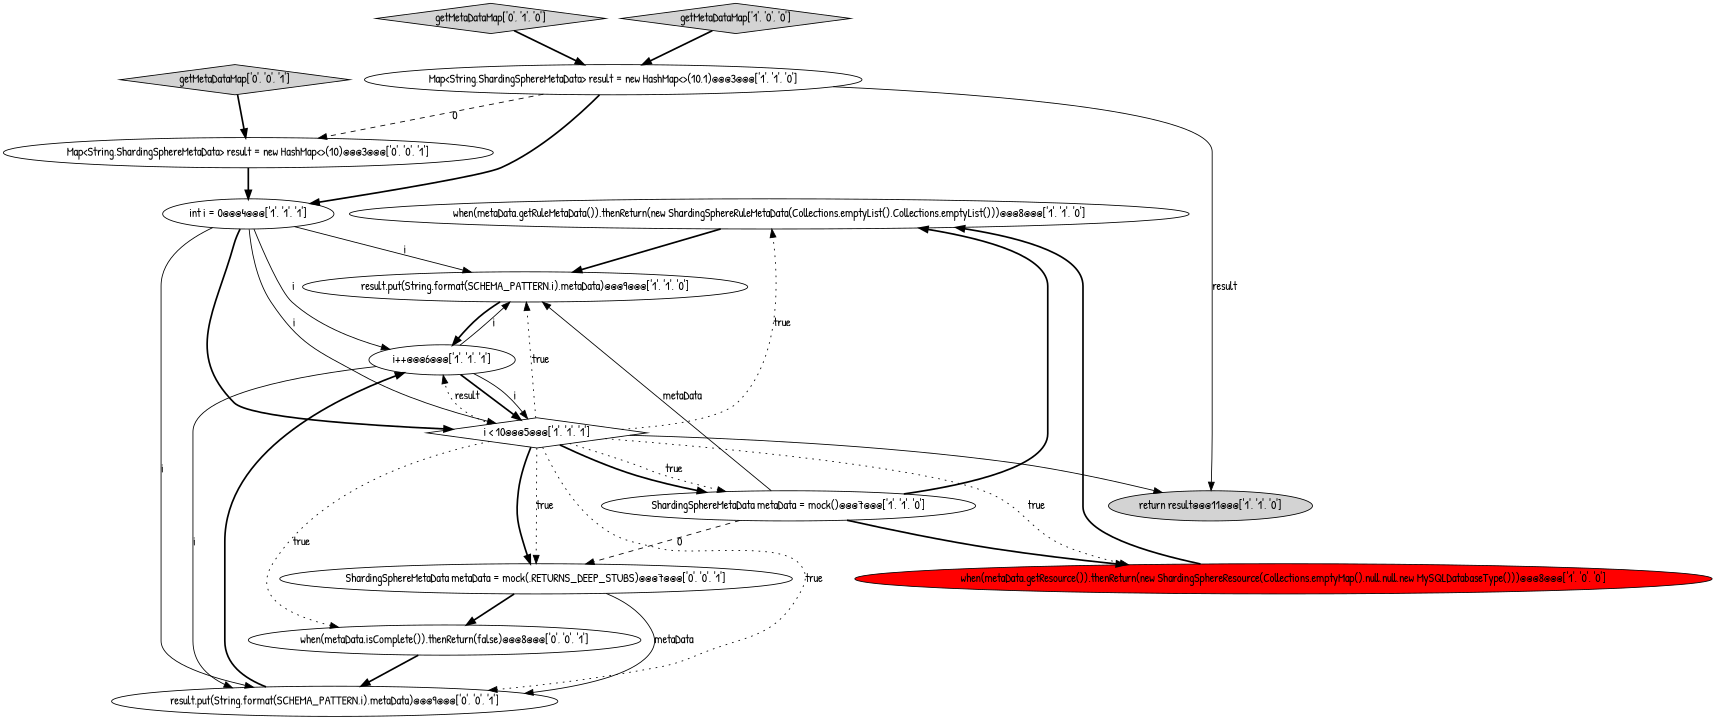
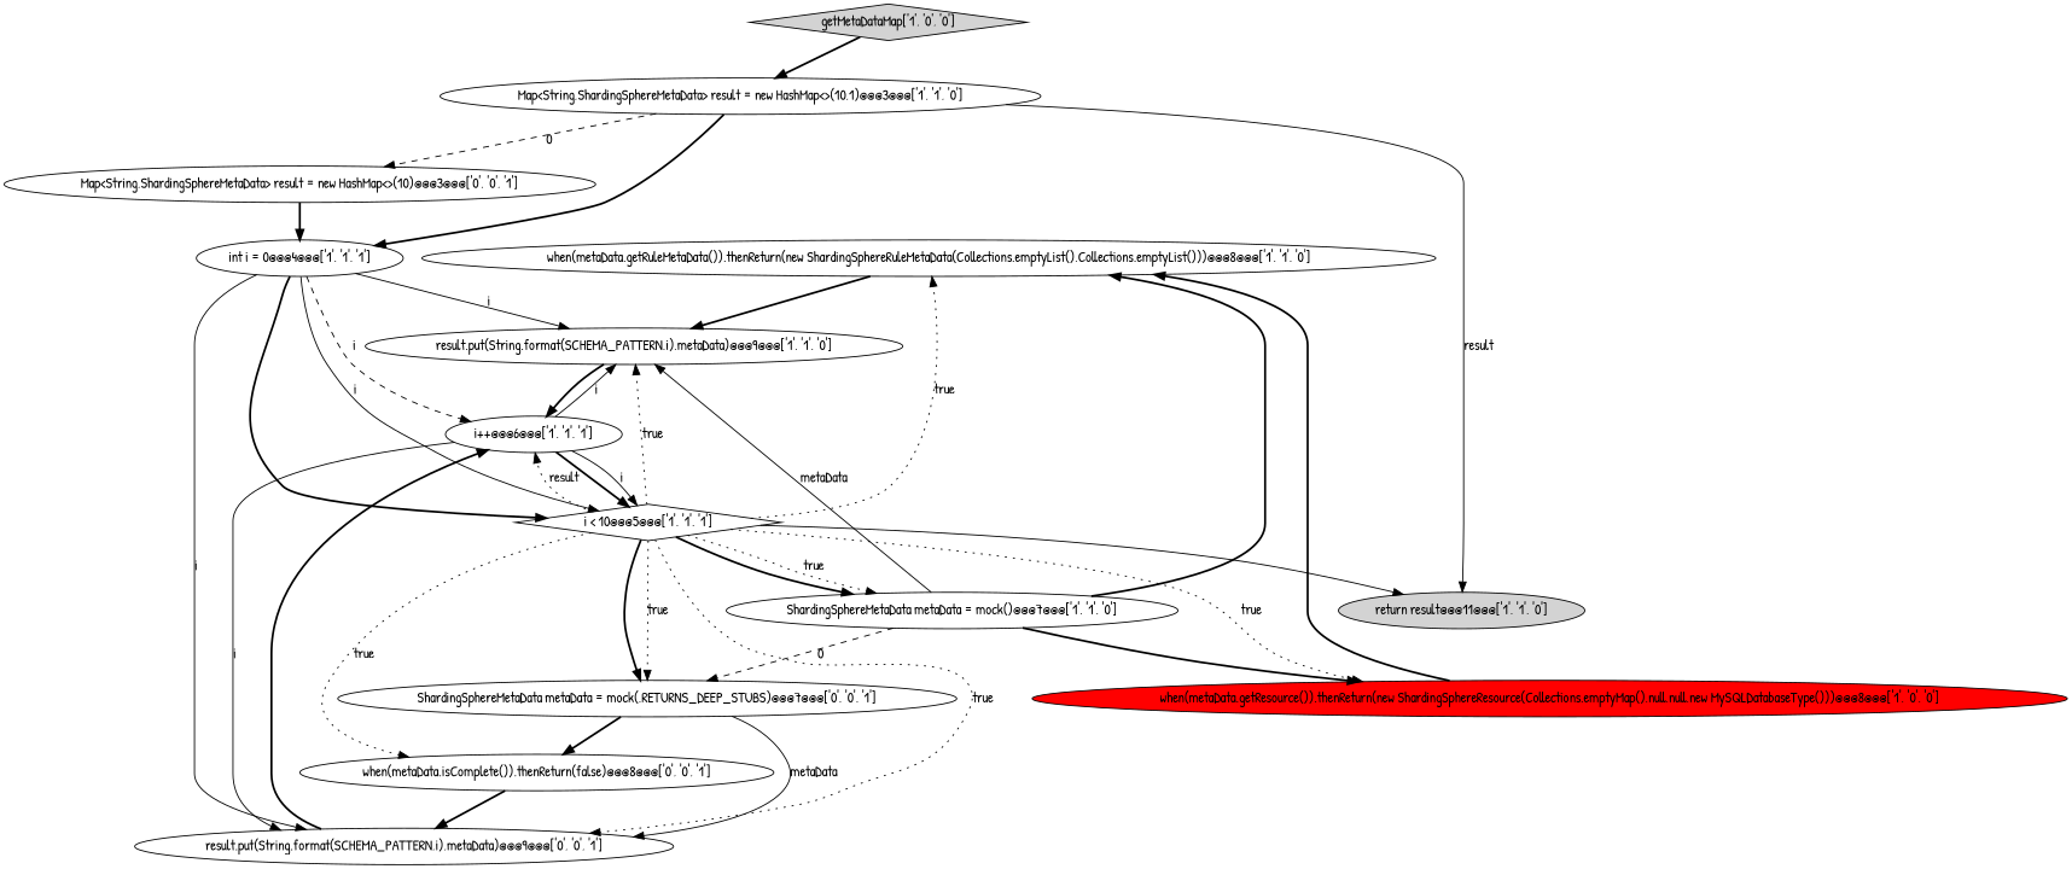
  digraph {
    fontname="Patrick Hand"
    node [fillcolor=white fontname="Patrick Hand" shape=ellipse style=filled]
    edge [fontname="Patrick Hand" style=bold]
    n1 [label="when(metaData.getRuleMetaData()).thenReturn(new ShardingSphereRuleMetaData(Collections.emptyList(),Collections.emptyList()))@@@8@@@['1', '1', '0']"]
    n2 [label="result.put(String.format(SCHEMA_PATTERN,i),metaData)@@@9@@@['1', '1', '0']"]
    n3 [label="i++@@@6@@@['1', '1', '1']"]
    n4 [fillcolor=lightgray label="return result@@@11@@@['1', '1', '0']"]
    n5 [label="result.put(String.format(SCHEMA_PATTERN,i),metaData)@@@9@@@['0', '0', '1']"]
    n6 [label="i < 10@@@5@@@['1', '1', '1']" shape=diamond]
    n7 [label="ShardingSphereMetaData metaData = mock()@@@7@@@['1', '1', '0']"]
    n8 [fillcolor=red label="when(metaData.getResource()).thenReturn(new ShardingSphereResource(Collections.emptyMap(),null,null,new MySQLDatabaseType()))@@@8@@@['1', '0', '0']"]
    n9 [label="ShardingSphereMetaData metaData = mock(,RETURNS_DEEP_STUBS)@@@7@@@['0', '0', '1']"]
    n10 [label="when(metaData.isComplete()).thenReturn(false)@@@8@@@['0', '0', '1']"]
-   n11 [fillcolor=lightgray label="getMetaDataMap['0', '1', '0']" shape=diamond]
    n12 [label="Map<String,ShardingSphereMetaData> result = new HashMap<>(10,1)@@@3@@@['1', '1', '0']"]
    n13 [label="int i = 0@@@4@@@['1', '1', '1']"]
    n14 [label="Map<String,ShardingSphereMetaData> result = new HashMap<>(10)@@@3@@@['0', '0', '1']"]
    n15 [fillcolor=lightgray label="getMetaDataMap['1', '0', '0']" shape=diamond]
-   n16 [fillcolor=lightgray label="getMetaDataMap['0', '0', '1']" shape=diamond]
    n1 -> n2
    n2 -> n3
    n3 -> n2 [label=i style=solid]
    n3 -> n5 [label=i style=solid]
    n3 -> n6
    n3 -> n6 [label=i style=solid]
    n5 -> n3
    n6 -> n1 [label=true style=dotted]
    n6 -> n2 [label=true style=dotted]
    n6 -> n3 [label=result style=dotted]
    n6 -> n4 [style=solid]
    n6 -> n5 [label=true style=dotted]
    n6 -> n7
    n6 -> n7 [label=true style=dotted]
    n6 -> n8 [label=true style=dotted]
    n6 -> n9
    n6 -> n9 [label=true style=dotted]
    n6 -> n10 [label=true style=dotted]
    n7 -> n1
    n7 -> n2 [label=metaData style=solid]
    n7 -> n8
    n7 -> n9 [label=0 style=dashed]
    n8 -> n1
    n9 -> n5 [label=metaData style=solid]
    n9 -> n10
    n10 -> n5
-   n11 -> n12
    n12 -> n4 [label=result style=solid]
    n12 -> n13
    n12 -> n14 [label=0 style=dashed]
    n13 -> n2 [label=i style=solid]
-   n13 -> n3 [label=i style=solid]
+   n13 -> n3 [label=i style=dashed]
    n13 -> n5 [label=i style=solid]
    n13 -> n6
    n13 -> n6 [label=i style=solid]
    n14 -> n13
    n15 -> n12
-   n16 -> n14
  }
